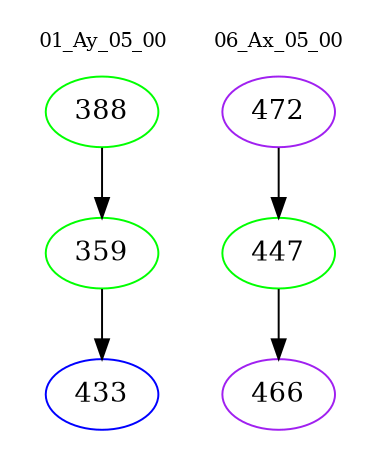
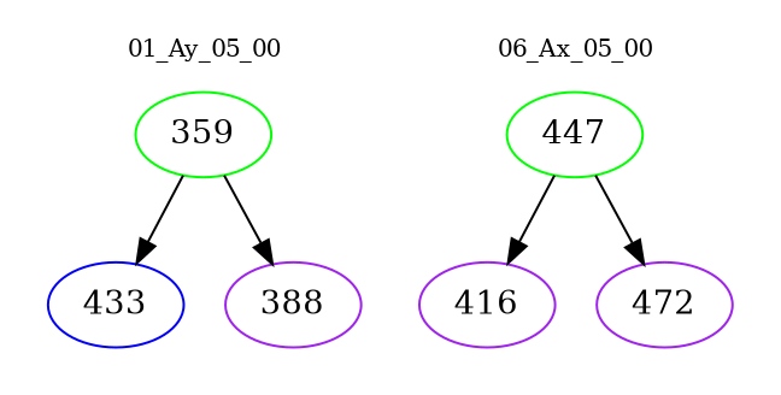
  digraph {
    node [color=purple]
    edge [color=black]
    n1 [color=green label=359]
    n2 [color=blue label=433]
-   n3 [color=green label=388]
+   n3 [label=388]
    n4 [color=green label=447]
-   n5 [label=466]
+   n5 [label=416]
    n6 [label=472]
    subgraph cluster_1 {
      color=white
      fontsize=10
      label="01_Ay_05_00"
      n1
      n2
      n3
    }
    subgraph cluster_2 {
      color=white
      fontsize=10
      label="06_Ax_05_00"
      n4
      n5
      n6
    }
    n1 -> n2
-   n3 -> n1
+   n1 -> n3
    n4 -> n5
-   n6 -> n4
+   n4 -> n6
  }
